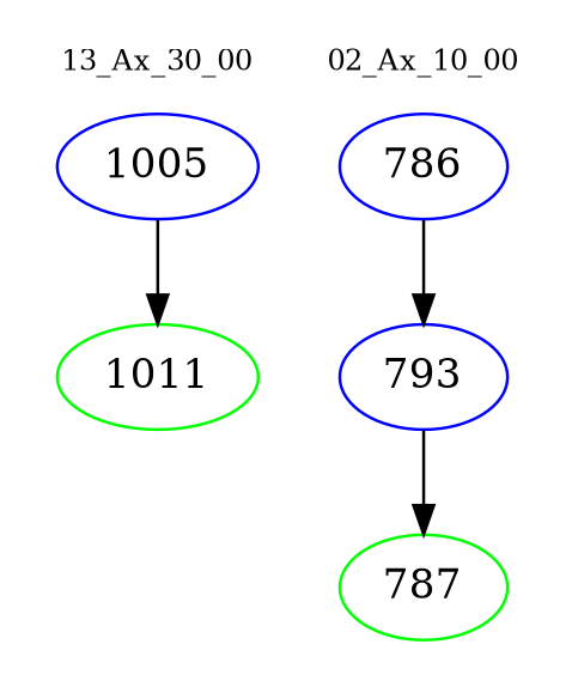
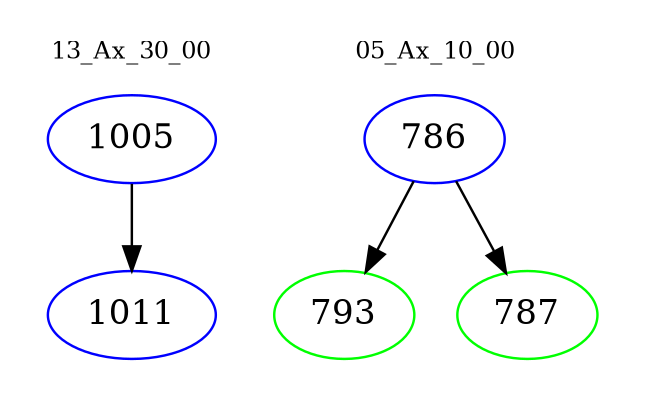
  digraph {
    node [color=blue]
    edge [color=black]
    n1 [label=1005]
-   n2 [color=green label=1011]
+   n2 [label=1011]
    n3 [label=786]
-   n4 [label=793]
+   n4 [color=green label=793]
    n5 [color=green label=787]
    subgraph cluster_1 {
      color=white
      fontsize=10
      label="13_Ax_30_00"
      n1
      n2
    }
    subgraph cluster_2 {
      color=white
      fontsize=10
-     label="02_Ax_10_00"
+     label="05_Ax_10_00"
      n3
      n4
      n5
    }
    n1 -> n2
    n3 -> n4
-   n4 -> n5
+   n3 -> n5
  }
